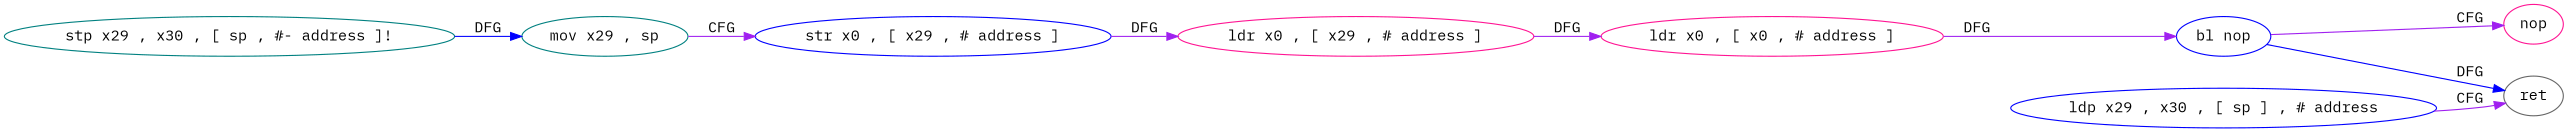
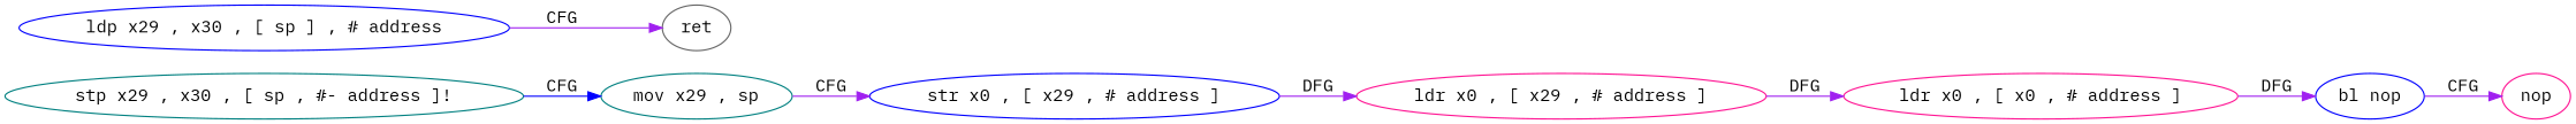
  digraph {
    fontname="IBM Plex Mono"
    rankdir=LR
    node [color=blue fontname="IBM Plex Mono"]
    edge [color=purple fontname="IBM Plex Mono"]
    n1 [color=teal label="stp x29 , x30 , [ sp , #- address ]!"]
    n2 [color=teal label="mov x29 , sp"]
    n3 [label="str x0 , [ x29 , # address ]"]
    n4 [color=deeppink label="ldr x0 , [ x29 , # address ]"]
    n5 [color=deeppink label="ldr x0 , [ x0 , # address ]"]
    n6 [label="bl nop"]
    n7 [color=deeppink label=nop]
    n8 [color=gray40 label=ret]
    n9 [label="ldp x29 , x30 , [ sp ] , # address"]
-   n1 -> n2 [color=blue label=DFG]
+   n1 -> n2 [color=blue label=CFG]
    n2 -> n3 [label=CFG]
    n3 -> n4 [label=DFG]
    n4 -> n5 [label=DFG]
    n5 -> n6 [label=DFG]
    n6 -> n7 [label=CFG]
-   n6 -> n8 [color=blue label=DFG]
    n9 -> n8 [label=CFG]
  }
